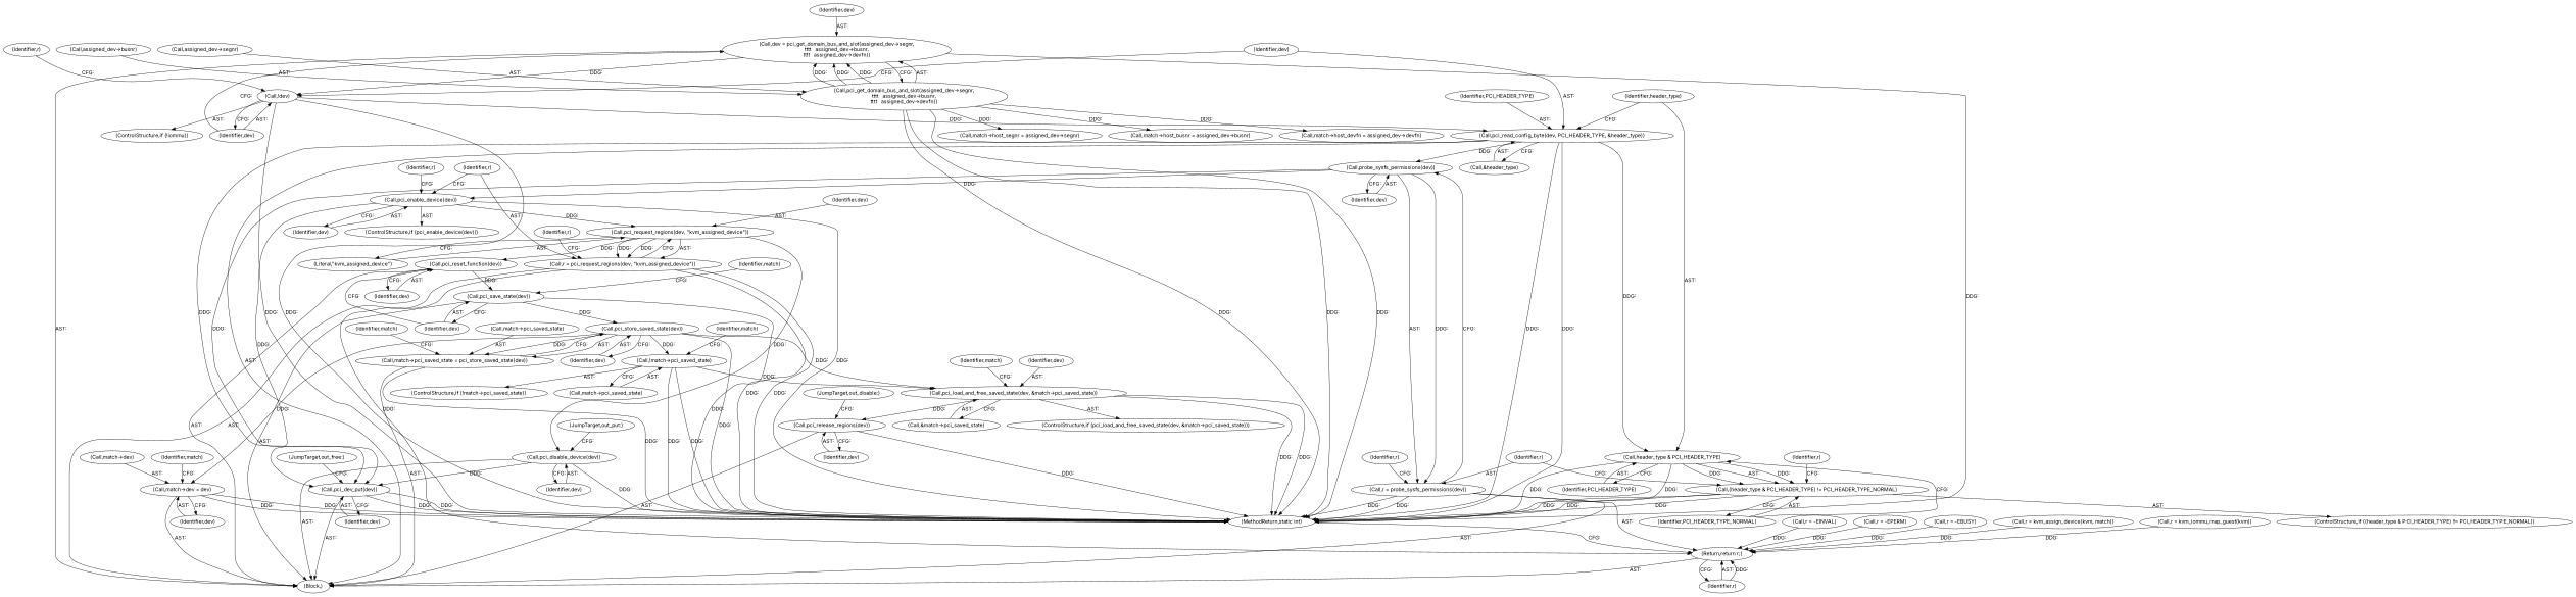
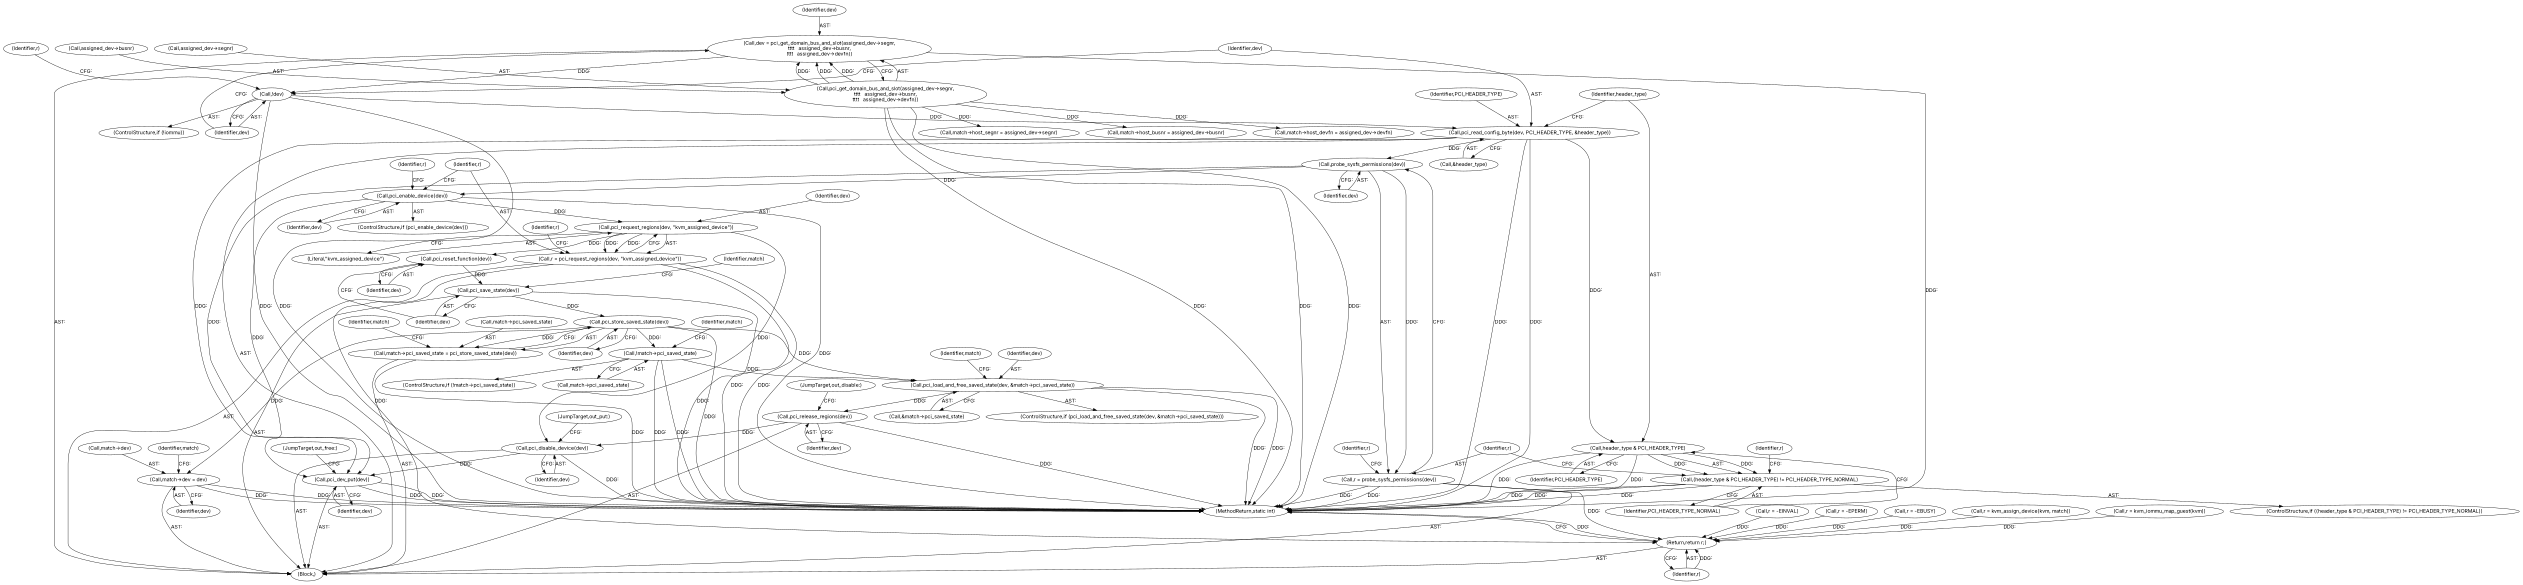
  digraph {
    fontname=Inter
    node [fontname=Inter]
    edge [fontname=Inter]
    n1 [label="(Call,dev = pci_get_domain_bus_and_slot(assigned_dev->segnr,\n\t\t\t\t   assigned_dev->busnr,\n\t\t\t\t   assigned_dev->devfn))"]
    n2 [label="(Call,pci_get_domain_bus_and_slot(assigned_dev->segnr,\n\t\t\t\t   assigned_dev->busnr,\n\t\t\t\t   assigned_dev->devfn))"]
    n3 [label="(Call,!dev)"]
    n4 [label="(Block,)"]
    n5 [label="(MethodReturn,static int)"]
    n6 [label="(Call,match->host_busnr = assigned_dev->busnr)"]
    n7 [label="(Call,match->host_devfn = assigned_dev->devfn)"]
    n8 [label="(Call,match->host_segnr = assigned_dev->segnr)"]
    n9 [label="(Call,pci_read_config_byte(dev, PCI_HEADER_TYPE, &header_type))"]
    n10 [label="(ControlStructure,if (!iommu))"]
    n11 [label="(Identifier,dev)"]
    n12 [label="(Return,return r;)"]
    n13 [label="(Call,header_type & PCI_HEADER_TYPE)"]
    n14 [label="(Call,probe_sysfs_permissions(dev))"]
    n15 [label="(Call,pci_dev_put(dev))"]
    n16 [label="(Call,&header_type)"]
    n17 [label="(Call,(header_type & PCI_HEADER_TYPE) != PCI_HEADER_TYPE_NORMAL)"]
    n18 [label="(Identifier,PCI_HEADER_TYPE)"]
    n19 [label="(Call,r = probe_sysfs_permissions(dev))"]
    n20 [label="(Call,pci_enable_device(dev))"]
    n21 [label="(Identifier,dev)"]
    n22 [label="(Identifier,dev)"]
    n23 [label="(Identifier,PCI_HEADER_TYPE_NORMAL)"]
    n24 [label="(ControlStructure,if ((header_type & PCI_HEADER_TYPE) != PCI_HEADER_TYPE_NORMAL))"]
    n25 [label="(Call,pci_request_regions(dev, \"kvm_assigned_device\"))"]
    n26 [label="(Identifier,dev)"]
    n27 [label="(ControlStructure,if (pci_enable_device(dev)))"]
    n28 [label="(Identifier,r)"]
    n29 [label="(Call,r = pci_request_regions(dev, \"kvm_assigned_device\"))"]
    n30 [label="(Call,pci_reset_function(dev))"]
    n31 [label="(Call,pci_disable_device(dev))"]
    n32 [label="(Literal,\"kvm_assigned_device\")"]
    n33 [label="(Call,pci_save_state(dev))"]
    n34 [label="(Identifier,dev)"]
    n35 [label="(Identifier,dev)"]
    n36 [label="(Call,pci_store_saved_state(dev))"]
    n37 [label="(Identifier,dev)"]
    n38 [label="(Call,match->pci_saved_state = pci_store_saved_state(dev))"]
    n39 [label="(Call,pci_load_and_free_saved_state(dev, &match->pci_saved_state))"]
    n40 [label="(Call,match->dev = dev)"]
    n41 [label="(Identifier,dev)"]
    n42 [label="(Call,!match->pci_saved_state)"]
    n43 [label="(Call,pci_release_regions(dev))"]
    n44 [label="(Call,&match->pci_saved_state)"]
    n45 [label="(ControlStructure,if (pci_load_and_free_saved_state(dev, &match->pci_saved_state)))"]
    n46 [label="(Identifier,dev)"]
    n47 [label="(ControlStructure,if (!match->pci_saved_state))"]
    n48 [label="(Call,match->pci_saved_state)"]
    n49 [label="(Identifier,dev)"]
    n50 [label="(Identifier,header_type)"]
    n51 [label="(Call,assigned_dev->busnr)"]
    n52 [label="(JumpTarget,out_put:)"]
    n53 [label="(Identifier,r)"]
    n54 [label="(Identifier,r)"]
    n55 [label="(Identifier,r)"]
    n56 [label="(Call,r = -EINVAL)"]
    n57 [label="(Identifier,r)"]
    n58 [label="(Call,match->dev)"]
    n59 [label="(Identifier,match)"]
    n60 [label="(Identifier,match)"]
    n61 [label="(Call,r = -EPERM)"]
    n62 [label="(Identifier,dev)"]
    n63 [label="(Identifier,match)"]
    n64 [label="(JumpTarget,out_disable:)"]
    n65 [label="(Call,r = -EBUSY)"]
    n66 [label="(Identifier,dev)"]
    n67 [label="(Call,r = kvm_assign_device(kvm, match))"]
    n68 [label="(Identifier,match)"]
    n69 [label="(Identifier,match)"]
    n70 [label="(Identifier,r)"]
    n71 [label="(Identifier,r)"]
    n72 [label="(Call,match->pci_saved_state)"]
    n73 [label="(Identifier,dev)"]
    n74 [label="(Identifier,PCI_HEADER_TYPE)"]
    n75 [label="(Call,assigned_dev->segnr)"]
    n76 [label="(Identifier,r)"]
    n77 [label="(Identifier,dev)"]
    n78 [label="(JumpTarget,out_free:)"]
    n79 [label="(Call,r = kvm_iommu_map_guest(kvm))"]
    n1 -> n2 [label="CFG: "]
    n1 -> n3 [label="DDG: "]
    n1 -> n4 [label="AST: "]
    n1 -> n5 [label="DDG: "]
    n2 -> n1 [label="AST: "]
    n2 -> n1 [label="DDG: "]
    n2 -> n1 [label="DDG: "]
    n2 -> n1 [label="DDG: "]
    n2 -> n5 [label="DDG: "]
    n2 -> n5 [label="DDG: "]
    n2 -> n5 [label="DDG: "]
    n2 -> n6 [label="DDG: "]
    n2 -> n7 [label="DDG: "]
    n2 -> n8 [label="DDG: "]
    n3 -> n5 [label="DDG: "]
    n3 -> n5 [label="DDG: "]
    n3 -> n9 [label="DDG: "]
    n3 -> n10 [label="AST: "]
    n3 -> n11 [label="CFG: "]
    n5 -> n12 [label="CFG: "]
    n9 -> n4 [label="AST: "]
    n9 -> n5 [label="DDG: "]
    n9 -> n5 [label="DDG: "]
    n9 -> n13 [label="DDG: "]
    n9 -> n14 [label="DDG: "]
    n9 -> n15 [label="DDG: "]
    n9 -> n16 [label="CFG: "]
    n11 -> n1 [label="CFG: "]
    n11 -> n3 [label="AST: "]
    n12 -> n4 [label="AST: "]
+   n12 -> n5 [label="DDG: "]
    n12 -> n28 [label="CFG: "]
    n13 -> n5 [label="DDG: "]
    n13 -> n5 [label="DDG: "]
    n13 -> n17 [label="AST: "]
    n13 -> n17 [label="DDG: "]
    n13 -> n17 [label="DDG: "]
    n13 -> n18 [label="CFG: "]
    n14 -> n15 [label="DDG: "]
    n14 -> n19 [label="AST: "]
    n14 -> n19 [label="DDG: "]
    n14 -> n20 [label="DDG: "]
    n14 -> n21 [label="CFG: "]
    n15 -> n4 [label="AST: "]
    n15 -> n5 [label="DDG: "]
    n15 -> n5 [label="DDG: "]
    n15 -> n22 [label="CFG: "]
    n16 -> n9 [label="AST: "]
    n17 -> n5 [label="DDG: "]
    n17 -> n5 [label="DDG: "]
    n17 -> n5 [label="DDG: "]
    n17 -> n23 [label="CFG: "]
    n17 -> n24 [label="AST: "]
    n18 -> n13 [label="AST: "]
    n19 -> n4 [label="AST: "]
    n19 -> n5 [label="DDG: "]
    n19 -> n5 [label="DDG: "]
-   n19 -> n12 [label="AST: "]
+   n19 -> n12 [label="DDG: "]
    n19 -> n14 [label="CFG: "]
    n20 -> n5 [label="DDG: "]
    n20 -> n15 [label="DDG: "]
    n20 -> n25 [label="DDG: "]
    n20 -> n26 [label="CFG: "]
    n20 -> n27 [label="AST: "]
    n21 -> n14 [label="AST: "]
    n22 -> n15 [label="AST: "]
    n23 -> n13 [label="CFG: "]
    n23 -> n17 [label="AST: "]
    n25 -> n29 [label="AST: "]
    n25 -> n29 [label="DDG: "]
    n25 -> n29 [label="DDG: "]
    n25 -> n30 [label="DDG: "]
    n25 -> n31 [label="DDG: "]
    n25 -> n32 [label="CFG: "]
    n26 -> n20 [label="AST: "]
    n28 -> n12 [label="AST: "]
    n28 -> n12 [label="DDG: "]
    n29 -> n4 [label="AST: "]
    n29 -> n5 [label="DDG: "]
    n29 -> n5 [label="DDG: "]
    n29 -> n12 [label="DDG: "]
    n29 -> n25 [label="CFG: "]
-   n30 -> n4 [label="AST: "]
    n30 -> n33 [label="DDG: "]
    n30 -> n34 [label="CFG: "]
    n31 -> n4 [label="AST: "]
    n31 -> n5 [label="DDG: "]
    n31 -> n15 [label="DDG: "]
    n31 -> n35 [label="CFG: "]
    n32 -> n25 [label="AST: "]
    n33 -> n4 [label="AST: "]
    n33 -> n5 [label="DDG: "]
    n33 -> n36 [label="DDG: "]
    n33 -> n37 [label="CFG: "]
    n34 -> n30 [label="AST: "]
    n35 -> n31 [label="AST: "]
    n36 -> n5 [label="DDG: "]
    n36 -> n38 [label="AST: "]
    n36 -> n38 [label="DDG: "]
    n36 -> n39 [label="DDG: "]
    n36 -> n40 [label="DDG: "]
    n36 -> n41 [label="CFG: "]
    n36 -> n42 [label="DDG: "]
    n37 -> n30 [label="CFG: "]
    n37 -> n33 [label="AST: "]
    n38 -> n4 [label="AST: "]
    n38 -> n5 [label="DDG: "]
    n38 -> n36 [label="CFG: "]
    n39 -> n5 [label="DDG: "]
    n39 -> n5 [label="DDG: "]
    n39 -> n43 [label="DDG: "]
    n39 -> n44 [label="CFG: "]
    n39 -> n45 [label="AST: "]
    n40 -> n4 [label="AST: "]
    n40 -> n5 [label="DDG: "]
    n40 -> n5 [label="DDG: "]
    n40 -> n46 [label="CFG: "]
    n41 -> n36 [label="AST: "]
    n42 -> n5 [label="DDG: "]
    n42 -> n5 [label="DDG: "]
    n42 -> n39 [label="DDG: "]
    n42 -> n47 [label="AST: "]
    n42 -> n48 [label="CFG: "]
    n43 -> n4 [label="AST: "]
    n43 -> n5 [label="DDG: "]
+   n43 -> n31 [label="DDG: "]
    n43 -> n49 [label="CFG: "]
    n44 -> n39 [label="AST: "]
    n46 -> n40 [label="AST: "]
    n48 -> n42 [label="AST: "]
    n49 -> n43 [label="AST: "]
    n50 -> n9 [label="CFG: "]
    n50 -> n13 [label="AST: "]
    n51 -> n2 [label="AST: "]
    n52 -> n31 [label="CFG: "]
    n53 -> n29 [label="CFG: "]
    n54 -> n20 [label="CFG: "]
    n55 -> n20 [label="CFG: "]
    n55 -> n29 [label="AST: "]
    n56 -> n12 [label="DDG: "]
    n57 -> n17 [label="CFG: "]
    n58 -> n40 [label="AST: "]
    n59 -> n39 [label="CFG: "]
    n60 -> n42 [label="CFG: "]
    n61 -> n12 [label="DDG: "]
    n62 -> n39 [label="AST: "]
    n63 -> n38 [label="CFG: "]
    n64 -> n43 [label="CFG: "]
    n65 -> n12 [label="DDG: "]
    n66 -> n25 [label="AST: "]
    n67 -> n12 [label="DDG: "]
    n68 -> n40 [label="CFG: "]
    n69 -> n33 [label="CFG: "]
    n70 -> n17 [label="CFG: "]
    n70 -> n19 [label="AST: "]
    n71 -> n19 [label="CFG: "]
    n72 -> n38 [label="AST: "]
    n73 -> n1 [label="AST: "]
    n74 -> n9 [label="AST: "]
    n75 -> n2 [label="AST: "]
    n76 -> n3 [label="CFG: "]
    n77 -> n3 [label="CFG: "]
    n77 -> n9 [label="AST: "]
    n78 -> n15 [label="CFG: "]
    n79 -> n12 [label="DDG: "]
  }
